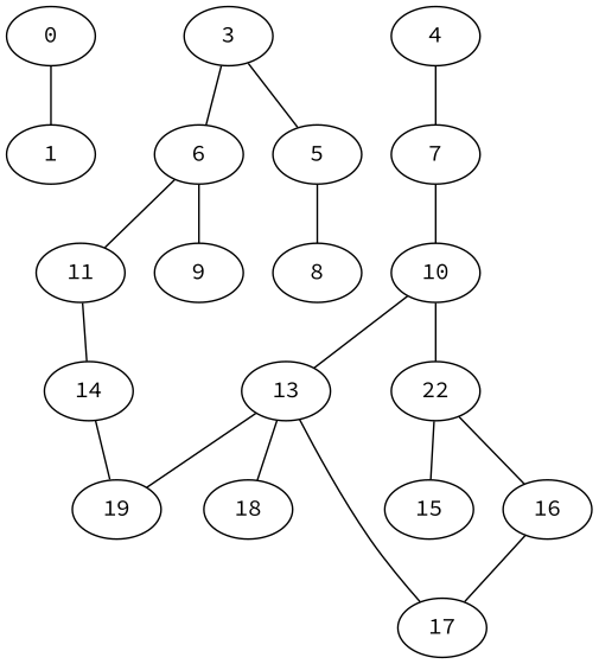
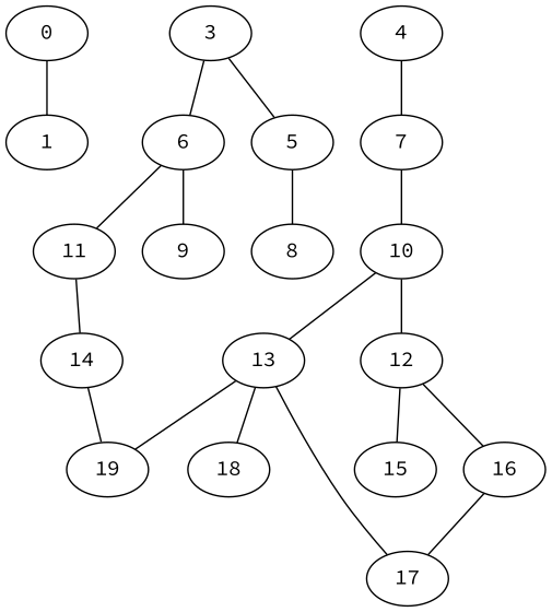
  graph {
    fontname="Source Code Pro"
    node [fontname="Source Code Pro"]
    edge [fontname="Source Code Pro"]
    0
    1
    3
    5
    6
    4
    7
    8
    9
    11
    10
-   12 [label=22]
+   12
    13
    14
    16
    15
    17
    18
    19
    0 -- 1
    3 -- 5
    3 -- 6
    5 -- 8
    6 -- 9
    6 -- 11
    4 -- 7
    7 -- 10
    11 -- 14
    10 -- 12
    10 -- 13
    12 -- 16
    12 -- 15
    13 -- 17
    13 -- 18
    13 -- 19
    14 -- 19
    16 -- 17
  }
